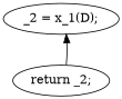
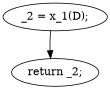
  digraph {
    n1 [label="_2 = x_1(D);"]
    n2 [label="return _2;"]
-   n2 -> n1 [color=black]
+   n1 -> n2 [color=black]
  }
